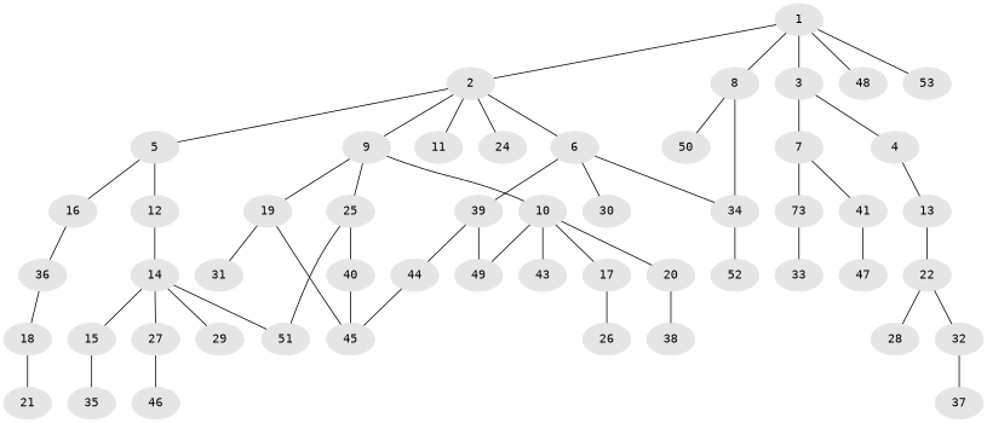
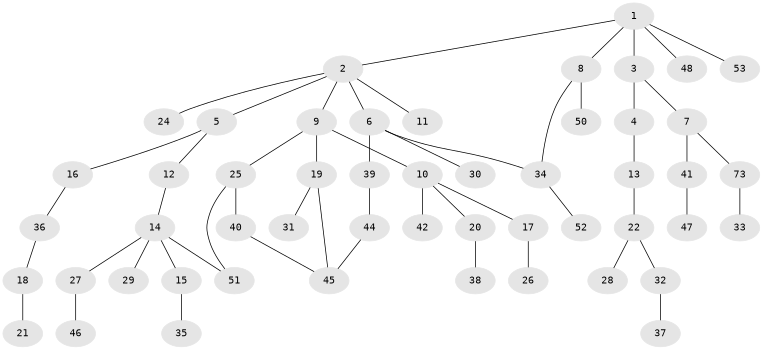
  graph {
    fontname="DejaVu Sans Mono"
    node [color=gray90 fontname="DejaVu Sans Mono" style=filled]
    edge [fontname="DejaVu Sans Mono"]
    1
    2
    3
    8
    48
    53
    5
    6
    9
    11
    24
    4
    7
    34
    50
    12
    16
    30
    39
    10
    19
    25
    13
    n24 [label=73]
    41
    22
    14
    36
    52
-   49
    44
    33
    47
    17
    20
-   43
+   43 [label=42]
    31
    45
    51
    40
    26
    38
    15
    27
    29
    28
    32
    35
    46
    18
    21
    37
    1 -- 2
    1 -- 3
    1 -- 8
    1 -- 48
    1 -- 53
    2 -- 5
    2 -- 6
    2 -- 9
    2 -- 11
    2 -- 24
    3 -- 4
    3 -- 7
    8 -- 34
    8 -- 50
    5 -- 12
    5 -- 16
    6 -- 34
    6 -- 30
    6 -- 39
    9 -- 10
    9 -- 19
    9 -- 25
    4 -- 13
    7 -- n24
    7 -- 41
    34 -- 52
    12 -- 14
    16 -- 36
-   39 -- 49
    39 -- 44
-   10 -- 49
    10 -- 17
    10 -- 20
    10 -- 43
    19 -- 31
    19 -- 45
    25 -- 51
    25 -- 40
    13 -- 22
    n24 -- 33
    41 -- 47
    22 -- 28
    22 -- 32
    14 -- 51
    14 -- 15
    14 -- 27
    14 -- 29
    36 -- 18
    44 -- 45
    17 -- 26
    20 -- 38
    40 -- 45
    15 -- 35
    27 -- 46
    32 -- 37
    18 -- 21
  }
